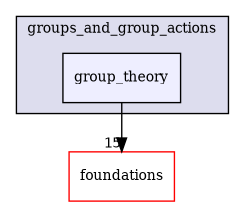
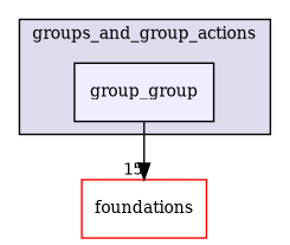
  digraph {
    compound=true
    fontname="DejaVu Serif"
    node [fontname="DejaVu Serif" fontsize=10 shape=box style=filled]
-   n1 [fillcolor="#eeeeff" label=group_theory pencolor=black]
+   n1 [fillcolor="#eeeeff" label=group_group pencolor=black]
    n2 [color=red fillcolor=white label=foundations]
    subgraph cluster_1 {
      bgcolor="#ddddee"
      fontsize=10
      label=groups_and_group_actions
      pencolor=black
      n1
    }
    n1 -> n2 [headlabel=15 labeldistance=1.5 labelfontname=Helvetica labelfontsize=10 fontname="DejaVu Serif"]
  }
